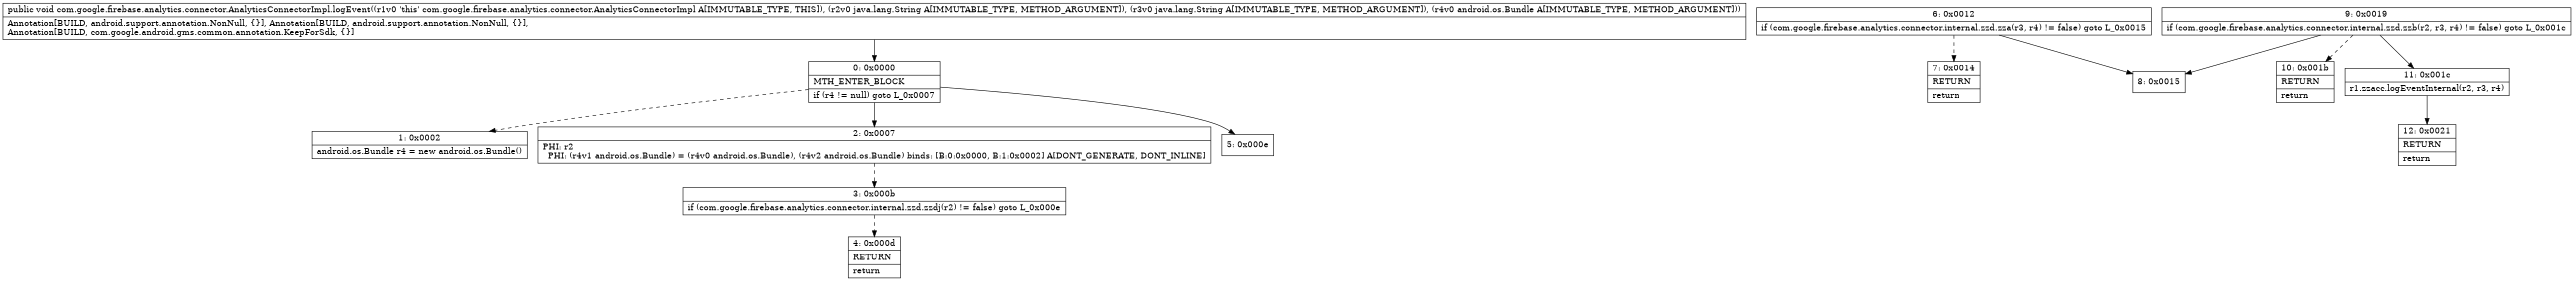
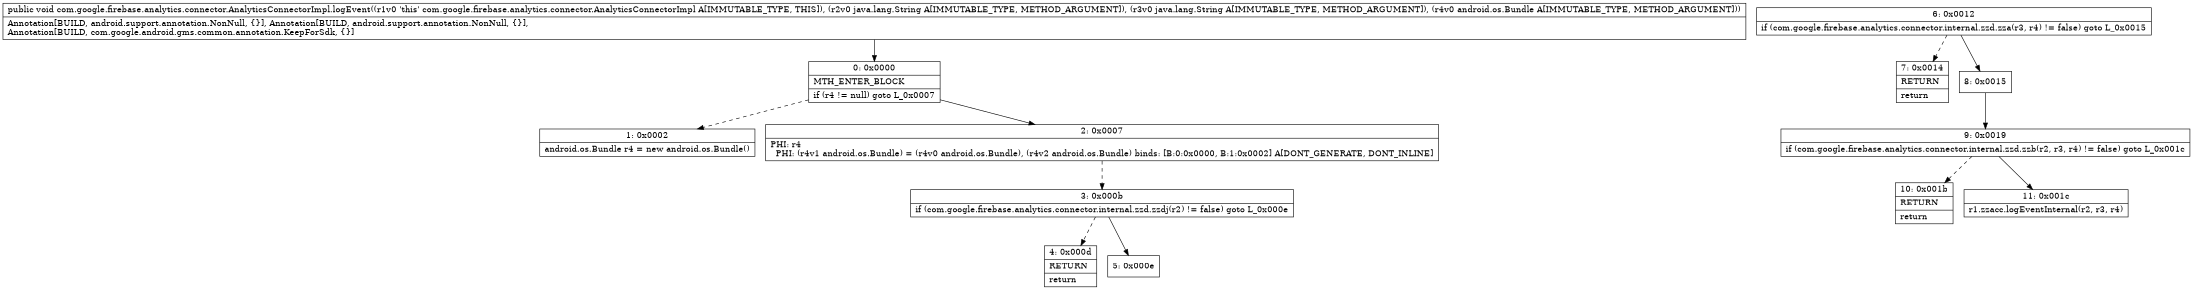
  digraph {
    node [shape=record]
    n1 [label="{0\:\ 0x0000|MTH_ENTER_BLOCK\l|if (r4 != null) goto L_0x0007\l}"]
    n2 [label="{1\:\ 0x0002|android.os.Bundle r4 = new android.os.Bundle()\l}"]
-   n3 [label="{2\:\ 0x0007|PHI: r2 \l  PHI: (r4v1 android.os.Bundle) = (r4v0 android.os.Bundle), (r4v2 android.os.Bundle) binds: [B:0:0x0000, B:1:0x0002] A[DONT_GENERATE, DONT_INLINE]\l}"]
+   n3 [label="{2\:\ 0x0007|PHI: r4 \l  PHI: (r4v1 android.os.Bundle) = (r4v0 android.os.Bundle), (r4v2 android.os.Bundle) binds: [B:0:0x0000, B:1:0x0002] A[DONT_GENERATE, DONT_INLINE]\l}"]
    n4 [label="{3\:\ 0x000b|if (com.google.firebase.analytics.connector.internal.zzd.zzdj(r2) != false) goto L_0x000e\l}"]
    n5 [label="{4\:\ 0x000d|RETURN\l|return\l}"]
    n6 [label="{5\:\ 0x000e}"]
    n7 [label="{6\:\ 0x0012|if (com.google.firebase.analytics.connector.internal.zzd.zza(r3, r4) != false) goto L_0x0015\l}"]
    n8 [label="{7\:\ 0x0014|RETURN\l|return\l}"]
    n9 [label="{8\:\ 0x0015}"]
    n10 [label="{9\:\ 0x0019|if (com.google.firebase.analytics.connector.internal.zzd.zzb(r2, r3, r4) != false) goto L_0x001c\l}"]
    n11 [label="{10\:\ 0x001b|RETURN\l|return\l}"]
    n12 [label="{11\:\ 0x001c|r1.zzacc.logEventInternal(r2, r3, r4)\l}"]
-   n13 [label="{12\:\ 0x0021|RETURN\l|return\l}"]
    n14 [label="{public void com.google.firebase.analytics.connector.AnalyticsConnectorImpl.logEvent((r1v0 'this' com.google.firebase.analytics.connector.AnalyticsConnectorImpl A[IMMUTABLE_TYPE, THIS]), (r2v0 java.lang.String A[IMMUTABLE_TYPE, METHOD_ARGUMENT]), (r3v0 java.lang.String A[IMMUTABLE_TYPE, METHOD_ARGUMENT]), (r4v0 android.os.Bundle A[IMMUTABLE_TYPE, METHOD_ARGUMENT]))  | Annotation[BUILD, android.support.annotation.NonNull, \{\}], Annotation[BUILD, android.support.annotation.NonNull, \{\}], \lAnnotation[BUILD, com.google.android.gms.common.annotation.KeepForSdk, \{\}]\l}"]
    n1 -> n2 [style=dashed]
    n1 -> n3
    n3 -> n4 [style=dashed]
    n4 -> n5 [style=dashed]
-   n1 -> n6
+   n4 -> n6
    n7 -> n8 [style=dashed]
    n7 -> n9
-   n10 -> n9
+   n9 -> n10
    n10 -> n11 [style=dashed]
    n10 -> n12
-   n12 -> n13
    n14 -> n1
  }
